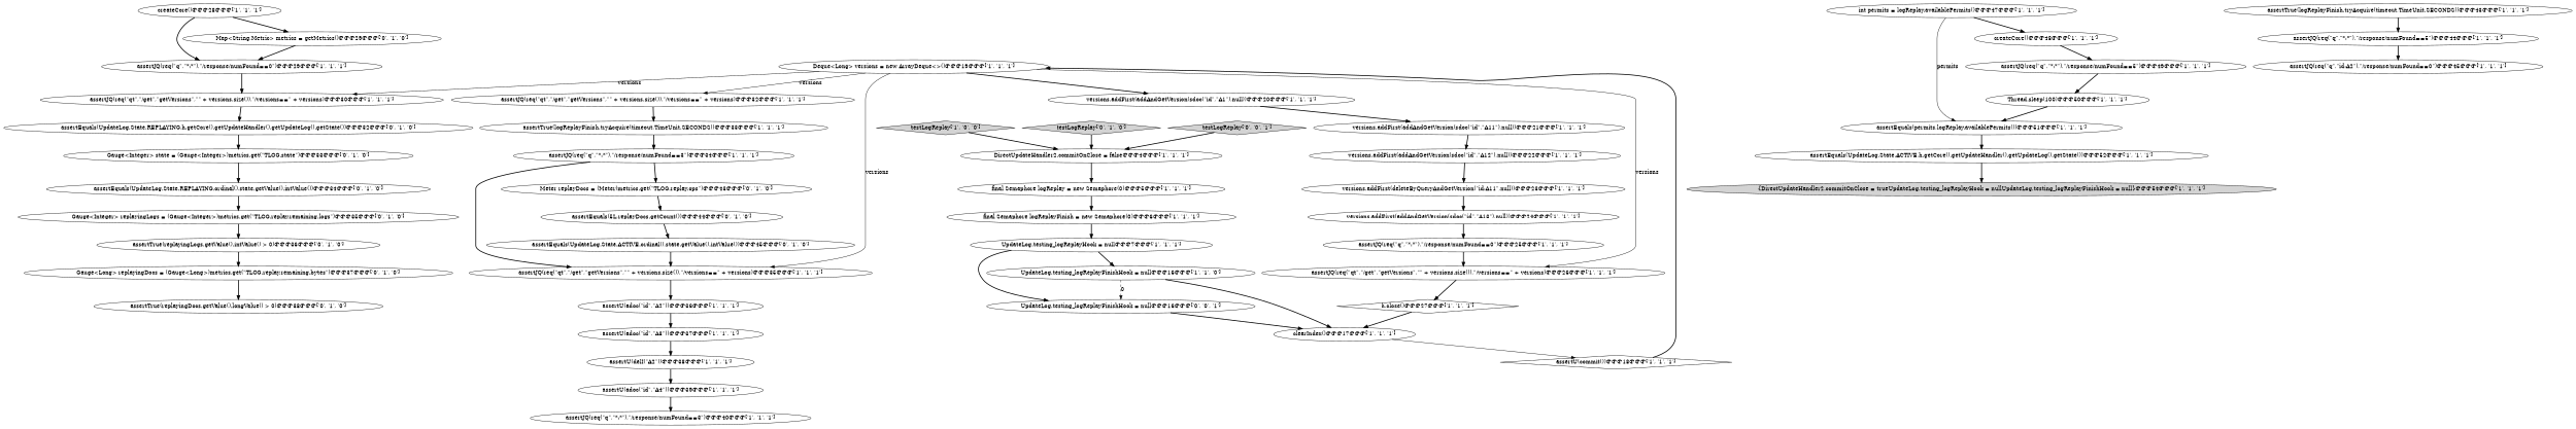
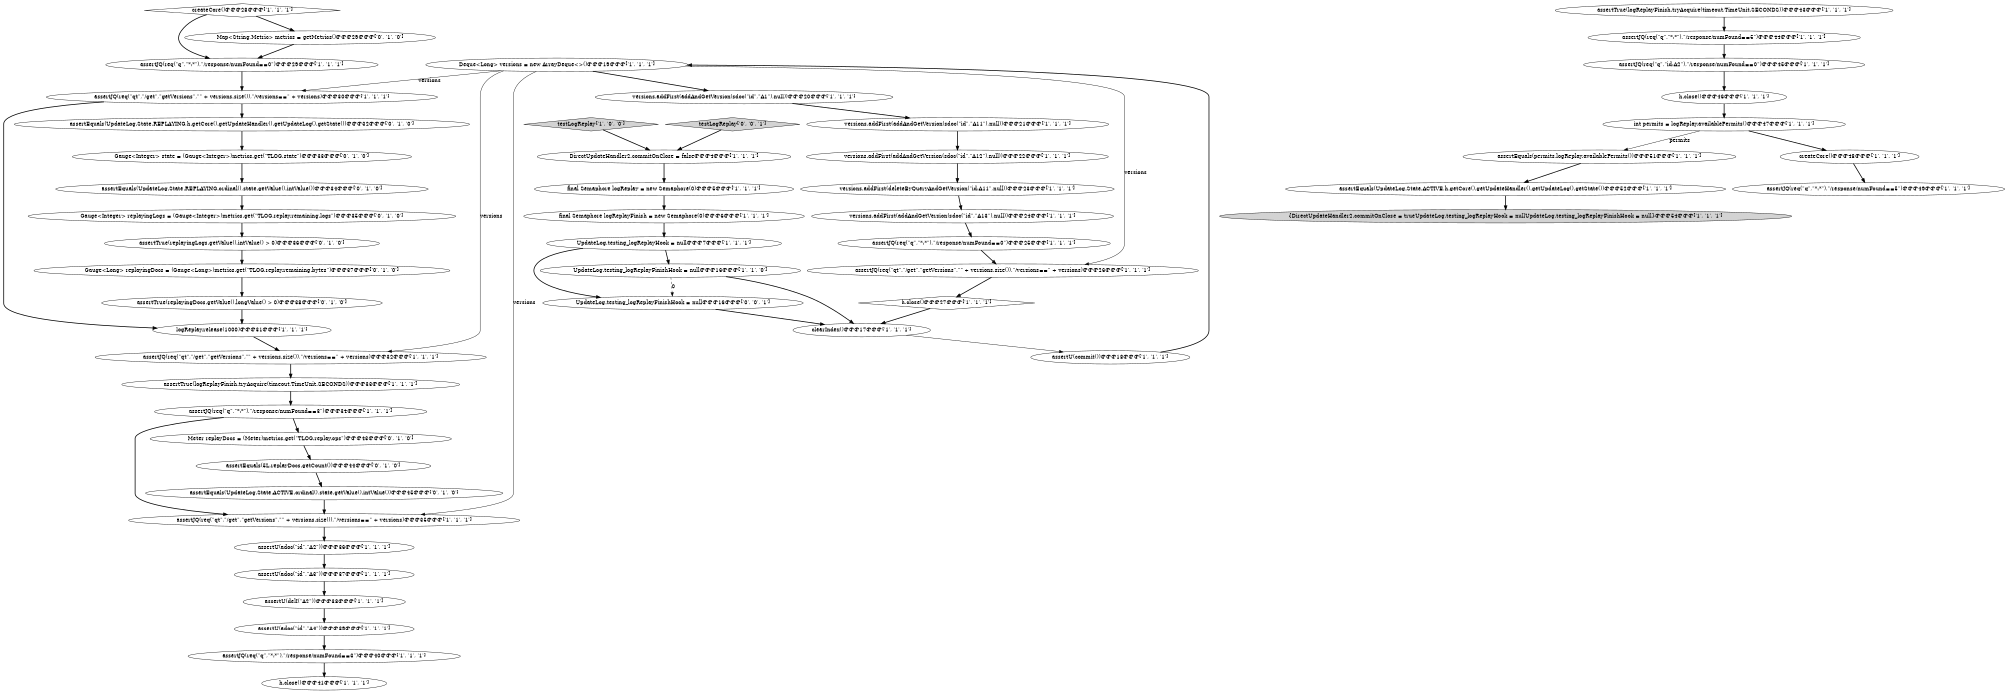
  digraph {
    node [fillcolor=white shape=ellipse style=filled]
    edge [style=bold]
    n1 [label="assertJQ(req(\"q\",\"*:*\"),\"/response/numFound==0\")@@@29@@@['1', '1', '1']"]
    n2 [label="assertJQ(req(\"qt\",\"/get\",\"getVersions\",\"\" + versions.size()),\"/versions==\" + versions)@@@30@@@['1', '1', '1']"]
+   n3 [label="logReplay.release(1000)@@@31@@@['1', '1', '1']"]
    n4 [label="assertEquals(UpdateLog.State.REPLAYING,h.getCore().getUpdateHandler().getUpdateLog().getState())@@@32@@@['0', '1', '0']"]
    n5 [label="assertTrue(logReplayFinish.tryAcquire(timeout,TimeUnit.SECONDS))@@@33@@@['1', '1', '1']"]
    n6 [label="assertJQ(req(\"q\",\"*:*\"),\"/response/numFound==3\")@@@34@@@['1', '1', '1']"]
    n7 [label="assertJQ(req(\"qt\",\"/get\",\"getVersions\",\"\" + versions.size()),\"/versions==\" + versions)@@@35@@@['1', '1', '1']"]
    n8 [label="Meter replayDocs = (Meter)metrics.get(\"TLOG.replay.ops\")@@@43@@@['0', '1', '0']"]
    n9 [label="final Semaphore logReplayFinish = new Semaphore(0)@@@6@@@['1', '1', '1']"]
    n10 [label="UpdateLog.testing_logReplayHook = null@@@7@@@['1', '1', '1']"]
    n11 [label="UpdateLog.testing_logReplayFinishHook = null@@@16@@@['0', '0', '1']"]
    n12 [label="UpdateLog.testing_logReplayFinishHook = null@@@16@@@['1', '1', '0']"]
    n13 [label="assertEquals(permits,logReplay.availablePermits())@@@51@@@['1', '1', '1']"]
    n14 [label="assertEquals(UpdateLog.State.ACTIVE,h.getCore().getUpdateHandler().getUpdateLog().getState())@@@52@@@['1', '1', '1']"]
    n15 [fillcolor=lightgray label="{DirectUpdateHandler2.commitOnClose = trueUpdateLog.testing_logReplayHook = nullUpdateLog.testing_logReplayFinishHook = null}@@@54@@@['1', '1', '1']"]
    n16 [label="clearIndex()@@@17@@@['1', '1', '1']"]
    n17 [label="versions.addFirst(deleteByQueryAndGetVersion(\"id:A11\",null))@@@23@@@['1', '1', '1']"]
    n18 [label="versions.addFirst(addAndGetVersion(sdoc(\"id\",\"A13\"),null))@@@24@@@['1', '1', '1']"]
    n19 [label="assertJQ(req(\"q\",\"*:*\"),\"/response/numFound==0\")@@@25@@@['1', '1', '1']"]
-   n20 [label="Thread.sleep(100)@@@50@@@['1', '1', '1']"]
    n21 [label="assertEquals(UpdateLog.State.ACTIVE.ordinal(),state.getValue().intValue())@@@45@@@['0', '1', '0']"]
    n22 [label="assertU(adoc(\"id\",\"A2\"))@@@36@@@['1', '1', '1']"]
    n23 [label="Gauge<Long> replayingDocs = (Gauge<Long>)metrics.get(\"TLOG.replay.remaining.bytes\")@@@37@@@['0', '1', '0']"]
    n24 [label="assertTrue(replayingDocs.getValue().longValue() > 0)@@@38@@@['0', '1', '0']"]
    n25 [label="Deque<Long> versions = new ArrayDeque<>()@@@19@@@['1', '1', '1']"]
    n26 [label="versions.addFirst(addAndGetVersion(sdoc(\"id\",\"A1\"),null))@@@20@@@['1', '1', '1']"]
    n27 [label="assertJQ(req(\"qt\",\"/get\",\"getVersions\",\"\" + versions.size()),\"/versions==\" + versions)@@@26@@@['1', '1', '1']"]
    n28 [label="assertJQ(req(\"qt\",\"/get\",\"getVersions\",\"\" + versions.size()),\"/versions==\" + versions)@@@32@@@['1', '1', '1']"]
    n29 [label="versions.addFirst(addAndGetVersion(sdoc(\"id\",\"A11\"),null))@@@21@@@['1', '1', '1']"]
    n30 [label="h.close()@@@27@@@['1', '1', '1']" shape=diamond]
-   n32 [label="createCore()@@@28@@@['1', '1', '1']"]
+   n31 [label="h.close()@@@41@@@['1', '1', '1']"]
+   n32 [label="createCore()@@@28@@@['1', '1', '1']" shape=diamond]
    n33 [label="Map<String,Metric> metrics = getMetrics()@@@29@@@['0', '1', '0']"]
-   n34 [label="assertU(commit())@@@18@@@['1', '1', '1']" shape=diamond]
+   n34 [label="assertU(commit())@@@18@@@['1', '1', '1']"]
    n35 [label="assertTrue(logReplayFinish.tryAcquire(timeout,TimeUnit.SECONDS))@@@43@@@['1', '1', '1']"]
    n36 [label="assertJQ(req(\"q\",\"*:*\"),\"/response/numFound==5\")@@@44@@@['1', '1', '1']"]
    n37 [label="assertJQ(req(\"q\",\"id:A2\"),\"/response/numFound==0\")@@@45@@@['1', '1', '1']"]
    n38 [label="assertEquals(5L,replayDocs.getCount())@@@44@@@['0', '1', '0']"]
    n39 [label="versions.addFirst(addAndGetVersion(sdoc(\"id\",\"A12\"),null))@@@22@@@['1', '1', '1']"]
    n40 [label="createCore()@@@48@@@['1', '1', '1']"]
    n41 [label="assertJQ(req(\"q\",\"*:*\"),\"/response/numFound==5\")@@@49@@@['1', '1', '1']"]
    n42 [label="assertU(adoc(\"id\",\"A3\"))@@@37@@@['1', '1', '1']"]
    n43 [label="assertU(delI(\"A2\"))@@@38@@@['1', '1', '1']"]
    n44 [label="assertU(adoc(\"id\",\"A4\"))@@@39@@@['1', '1', '1']"]
    n45 [fillcolor=lightgray label="testLogReplay['1', '0', '0']" shape=diamond]
    n46 [label="DirectUpdateHandler2.commitOnClose = false@@@4@@@['1', '1', '1']"]
    n47 [label="final Semaphore logReplay = new Semaphore(0)@@@5@@@['1', '1', '1']"]
-   n48 [fillcolor=lightgray label="testLogReplay['0', '1', '0']" shape=diamond]
+   n49 [label="h.close()@@@46@@@['1', '1', '1']"]
    n50 [label="Gauge<Integer> replayingLogs = (Gauge<Integer>)metrics.get(\"TLOG.replay.remaining.logs\")@@@35@@@['0', '1', '0']"]
    n51 [label="assertTrue(replayingLogs.getValue().intValue() > 0)@@@36@@@['0', '1', '0']"]
    n52 [label="int permits = logReplay.availablePermits()@@@47@@@['1', '1', '1']"]
    n53 [label="assertEquals(UpdateLog.State.REPLAYING.ordinal(),state.getValue().intValue())@@@34@@@['0', '1', '0']"]
    n54 [label="assertJQ(req(\"q\",\"*:*\"),\"/response/numFound==3\")@@@40@@@['1', '1', '1']"]
    n55 [label="Gauge<Integer> state = (Gauge<Integer>)metrics.get(\"TLOG.state\")@@@33@@@['0', '1', '0']"]
    n56 [fillcolor=lightgray label="testLogReplay['0', '0', '1']" shape=diamond]
    n1 -> n2
+   n2 -> n3
    n2 -> n4
+   n3 -> n28
    n4 -> n55
    n5 -> n6
    n6 -> n7
    n6 -> n8
    n7 -> n22
    n8 -> n38
    n9 -> n10
    n10 -> n11
    n10 -> n12
    n11 -> n16
    n12 -> n11 [label=0 style=dashed]
    n12 -> n16
    n13 -> n14
    n14 -> n15
    n16 -> n34 [style=solid]
    n17 -> n18
    n18 -> n19
    n19 -> n27
-   n20 -> n13
    n21 -> n7
    n22 -> n42
    n23 -> n24
+   n24 -> n3
    n25 -> n2 [label=versions style=solid]
    n25 -> n7 [label=versions style=solid]
    n25 -> n26
    n25 -> n27 [label=versions style=solid]
    n25 -> n28 [label=versions style=solid]
    n26 -> n29
    n27 -> n30
    n28 -> n5
    n29 -> n39
    n30 -> n16
    n32 -> n1
    n32 -> n33
    n33 -> n1
    n34 -> n25
    n35 -> n36
    n36 -> n37
+   n37 -> n49
    n38 -> n21
    n39 -> n17
    n40 -> n41
-   n41 -> n20
    n42 -> n43
    n43 -> n44
    n44 -> n54
    n45 -> n46
    n46 -> n47
    n47 -> n9
-   n48 -> n46
+   n49 -> n52
    n50 -> n51
    n51 -> n23
    n52 -> n13 [label=permits style=solid]
    n52 -> n40
    n53 -> n50
+   n54 -> n31
    n55 -> n53
    n56 -> n46
  }
